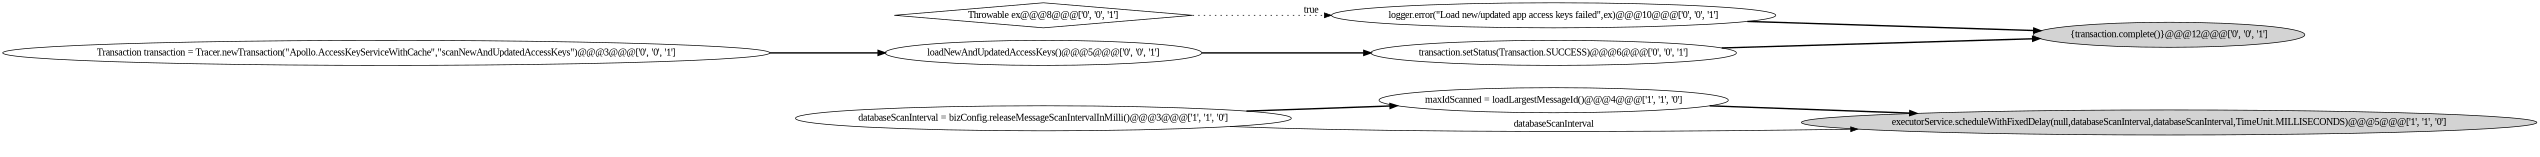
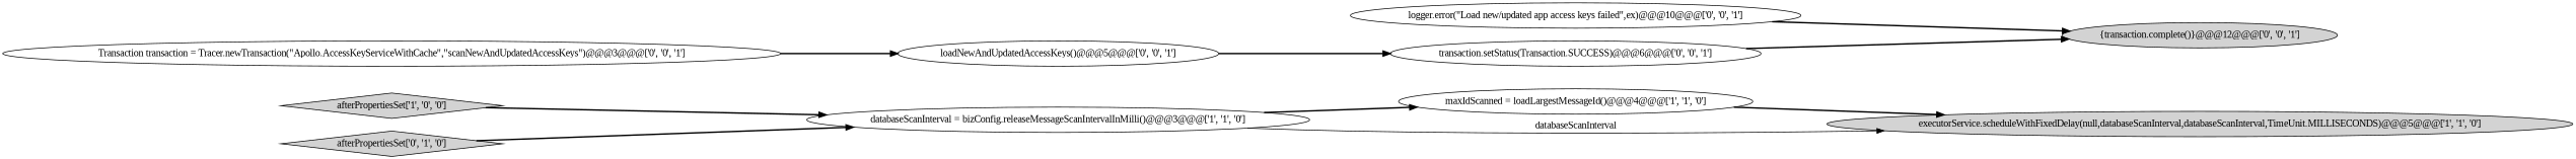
  digraph {
    fontname="Liberation Serif"
    rankdir=LR
    node [fillcolor=white fontname="Liberation Serif" shape=ellipse style=filled]
    edge [fontname="Liberation Serif" style=bold]
+   n1 [fillcolor=lightgray label="afterPropertiesSet['1', '0', '0']" shape=diamond]
    n2 [label="databaseScanInterval = bizConfig.releaseMessageScanIntervalInMilli()@@@3@@@['1', '1', '0']"]
    n3 [label="maxIdScanned = loadLargestMessageId()@@@4@@@['1', '1', '0']"]
    n4 [fillcolor=lightgray label="executorService.scheduleWithFixedDelay(null,databaseScanInterval,databaseScanInterval,TimeUnit.MILLISECONDS)@@@5@@@['1', '1', '0']"]
-   n5 [label="Throwable ex@@@8@@@['0', '0', '1']" shape=diamond]
    n6 [label="logger.error(\"Load new/updated app access keys failed\",ex)@@@10@@@['0', '0', '1']"]
    n7 [fillcolor=lightgray label="{transaction.complete()}@@@12@@@['0', '0', '1']"]
+   n8 [fillcolor=lightgray label="afterPropertiesSet['0', '1', '0']" shape=diamond]
    n9 [label="loadNewAndUpdatedAccessKeys()@@@5@@@['0', '0', '1']"]
    n10 [label="transaction.setStatus(Transaction.SUCCESS)@@@6@@@['0', '0', '1']"]
    n11 [label="Transaction transaction = Tracer.newTransaction(\"Apollo.AccessKeyServiceWithCache\",\"scanNewAndUpdatedAccessKeys\")@@@3@@@['0', '0', '1']"]
+   n1 -> n2
    n2 -> n3
    n2 -> n4 [label=databaseScanInterval style=solid]
    n3 -> n4
-   n5 -> n6 [label=true style=dotted]
    n6 -> n7
+   n8 -> n2
    n9 -> n10
    n10 -> n7
    n11 -> n9
  }
